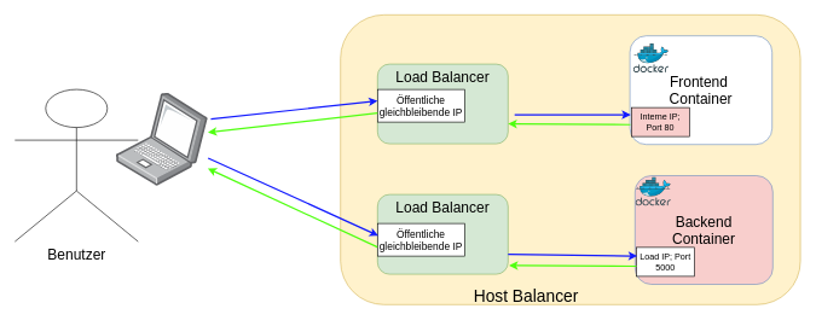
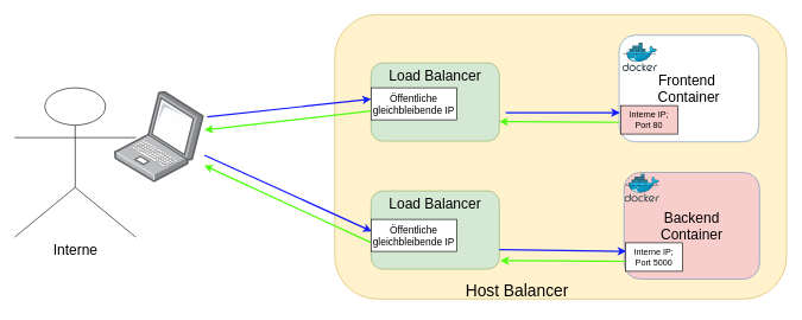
  <mxCell id="0" />
  <mxCell id="1" parent="0" />
  <mxCell id="2" value="" style="rounded=1;whiteSpace=wrap;html=1;fillColor=#fff2cc;strokeColor=#d6b656;" vertex="1" parent="1"><mxGeometry x="469" y="20" width="634" height="400" as="geometry" /></mxCell>
  <mxCell id="3" value="&lt;font style=&quot;font-size: 20px;&quot;&gt;Backend&lt;br&gt;Container&lt;/font&gt;" style="rounded=1;whiteSpace=wrap;html=1;fillColor=#f8cecc;strokeColor=#6c8ebf;" vertex="1" parent="1"><mxGeometry x="875" y="242" width="190" height="150" as="geometry" /></mxCell>
  <mxCell id="4" value="&lt;font style=&quot;font-size: 20px;&quot;&gt;Frontend&amp;nbsp;&lt;br&gt;Container&lt;br&gt;&lt;/font&gt;" style="rounded=1;whiteSpace=wrap;html=1;fillColor=#ffffff;strokeColor=#6c8ebf;" vertex="1" parent="1"><mxGeometry x="868" y="49" width="196" height="150" as="geometry" /></mxCell>
  <mxCell id="5" value="" style="image;sketch=0;aspect=fixed;html=1;points=[];align=center;fontSize=12;image=img/lib/mscae/Docker.svg;" vertex="1" parent="1"><mxGeometry x="873" y="60" width="48.79" height="40" as="geometry" /></mxCell>
  <mxCell id="6" value="" style="image;sketch=0;aspect=fixed;html=1;points=[];align=center;fontSize=12;image=img/lib/mscae/Docker.svg;" vertex="1" parent="1"><mxGeometry x="876" y="244" width="48.79" height="40" as="geometry" /></mxCell>
  <mxCell id="7" value="&lt;font style=&quot;font-size: 23px;&quot;&gt;Host Balancer&lt;/font&gt;" style="text;html=1;align=center;verticalAlign=middle;whiteSpace=wrap;rounded=0;" vertex="1" parent="1"><mxGeometry x="630" y="388" width="190" height="40" as="geometry" /></mxCell>
  <mxCell id="8" value="&lt;font style=&quot;font-size: 20px;&quot;&gt;Load Balancer&lt;/font&gt;" style="rounded=1;whiteSpace=wrap;html=1;fillColor=#d5e8d4;strokeColor=#82b366;verticalAlign=top;" vertex="1" parent="1"><mxGeometry x="520" y="268" width="180" height="110" as="geometry" /></mxCell>
  <mxCell id="9" value="&lt;font style=&quot;font-size: 20px;&quot;&gt;Load Balancer&lt;/font&gt;" style="rounded=1;whiteSpace=wrap;html=1;fillColor=#d5e8d4;strokeColor=#82b366;verticalAlign=top;" vertex="1" parent="1"><mxGeometry x="520" y="88" width="180" height="110" as="geometry" /></mxCell>
  <mxCell id="10" value="Interne IP; Port 80" style="rounded=0;whiteSpace=wrap;html=1;fillColor=#f8cecc;" vertex="1" parent="1"><mxGeometry x="870" y="148" width="80" height="40" as="geometry" /></mxCell>
- <mxCell id="11" value="&lt;font style=&quot;font-size: 20px;&quot;&gt;Benutzer&lt;/font&gt;" style="shape=umlActor;verticalLabelPosition=bottom;verticalAlign=top;html=1;outlineConnect=0;" vertex="1" parent="1"><mxGeometry x="20" y="123" width="170" height="210" as="geometry" /></mxCell>
+ <mxCell id="11" value="&lt;font style=&quot;font-size: 20px;&quot;&gt;Interne&lt;/font&gt;" style="shape=umlActor;verticalLabelPosition=bottom;verticalAlign=top;html=1;outlineConnect=0;" vertex="1" parent="1"><mxGeometry x="20" y="123" width="170" height="210" as="geometry" /></mxCell>
  <mxCell id="12" value="" style="image;points=[];aspect=fixed;html=1;align=center;shadow=0;dashed=0;image=img/lib/allied_telesis/computer_and_terminals/Laptop.svg;" vertex="1" parent="1"><mxGeometry x="160" y="128" width="126.2" height="128" as="geometry" /></mxCell>
  <mxCell id="13" value="Öffentliche gleichbleibende IP" style="rounded=0;whiteSpace=wrap;html=1;fontSize=14;" vertex="1" parent="1"><mxGeometry x="520" y="123" width="120" height="45" as="geometry" /></mxCell>
  <mxCell id="14" value="Öffentliche gleichbleibende IP" style="rounded=0;whiteSpace=wrap;html=1;fontSize=14;" vertex="1" parent="1"><mxGeometry x="520" y="308" width="120" height="45" as="geometry" /></mxCell>
  <mxCell id="15" value="" style="endArrow=classic;html=1;rounded=0;exitX=0.994;exitY=0.834;exitDx=0;exitDy=0;exitPerimeter=0;entryX=0;entryY=0.75;entryDx=0;entryDy=0;fontSize=12;strokeWidth=2;strokeColor=#121AFF;" edge="1" parent="1"><mxGeometry width="50" height="50" relative="1" as="geometry"><mxPoint x="286.443" y="217.752" as="sourcePoint" /><mxPoint x="521" y="324.75" as="targetPoint" /></mxGeometry></mxCell>
  <mxCell id="16" value="" style="endArrow=classic;html=1;rounded=0;exitX=1.032;exitY=0.422;exitDx=0;exitDy=0;exitPerimeter=0;entryX=0;entryY=0.75;entryDx=0;entryDy=0;fontSize=12;strokeWidth=2;strokeColor=#121AFF;" edge="1" parent="1"><mxGeometry width="50" height="50" relative="1" as="geometry"><mxPoint x="290.238" y="164.016" as="sourcePoint" /><mxPoint x="520" y="138.75" as="targetPoint" /></mxGeometry></mxCell>
  <mxCell id="17" value="" style="endArrow=classic;html=1;rounded=0;entryX=1;entryY=0.734;entryDx=0;entryDy=0;entryPerimeter=0;exitX=0;exitY=0.5;exitDx=0;exitDy=0;strokeColor=#4FFF0F;strokeWidth=2;" edge="1" parent="1"><mxGeometry width="50" height="50" relative="1" as="geometry"><mxPoint x="519.8" y="340.55" as="sourcePoint" /><mxPoint x="286" y="232.002" as="targetPoint" /></mxGeometry></mxCell>
  <mxCell id="18" value="" style="endArrow=classic;html=1;rounded=0;entryX=1;entryY=0.347;entryDx=0;entryDy=0;entryPerimeter=0;exitX=0;exitY=0.5;exitDx=0;exitDy=0;strokeColor=#4FFF0F;strokeWidth=2;" edge="1" parent="1"><mxGeometry width="50" height="50" relative="1" as="geometry"><mxPoint x="520" y="155.5" as="sourcePoint" /><mxPoint x="286.2" y="182.416" as="targetPoint" /></mxGeometry></mxCell>
- <mxCell id="19" value="Load IP; Port 5000" style="rounded=0;whiteSpace=wrap;html=1;" vertex="1" parent="1"><mxGeometry x="877" y="341" width="80" height="40" as="geometry" /></mxCell>
+ <mxCell id="19" value="Interne IP; Port 5000" style="rounded=0;whiteSpace=wrap;html=1;" vertex="1" parent="1"><mxGeometry x="877" y="341" width="80" height="40" as="geometry" /></mxCell>
  <mxCell id="20" value="" style="endArrow=classic;html=1;rounded=0;entryX=1;entryY=0.75;entryDx=0;entryDy=0;exitX=0.003;exitY=0.817;exitDx=0;exitDy=0;exitPerimeter=0;strokeColor=#4FFF0F;strokeWidth=2;" edge="1" parent="1" source="4" target="9"><mxGeometry width="50" height="50" relative="1" as="geometry"><mxPoint x="780" y="238" as="sourcePoint" /><mxPoint x="830" y="188" as="targetPoint" /></mxGeometry></mxCell>
  <mxCell id="21" value="" style="endArrow=classic;html=1;rounded=0;entryX=0;entryY=0.25;entryDx=0;entryDy=0;fontSize=12;strokeWidth=2;strokeColor=#121AFF;" edge="1" parent="1"><mxGeometry width="50" height="50" relative="1" as="geometry"><mxPoint x="709" y="158" as="sourcePoint" /><mxPoint x="869" y="158" as="targetPoint" /></mxGeometry></mxCell>
  <mxCell id="22" value="" style="endArrow=classic;html=1;rounded=0;entryX=1.008;entryY=0.891;entryDx=0;entryDy=0;exitX=0.003;exitY=0.817;exitDx=0;exitDy=0;exitPerimeter=0;entryPerimeter=0;strokeColor=#4FFF0F;strokeWidth=2;" edge="1" parent="1" target="8"><mxGeometry width="50" height="50" relative="1" as="geometry"><mxPoint x="877" y="367" as="sourcePoint" /><mxPoint x="708" y="366" as="targetPoint" /></mxGeometry></mxCell>
  <mxCell id="23" value="" style="endArrow=classic;html=1;rounded=0;entryX=0;entryY=0.25;entryDx=0;entryDy=0;exitX=1;exitY=0.75;exitDx=0;exitDy=0;fontSize=12;strokeWidth=2;strokeColor=#121AFF;" edge="1" parent="1" source="8"><mxGeometry width="50" height="50" relative="1" as="geometry"><mxPoint x="700" y="366" as="sourcePoint" /><mxPoint x="878" y="353" as="targetPoint" /></mxGeometry></mxCell>
